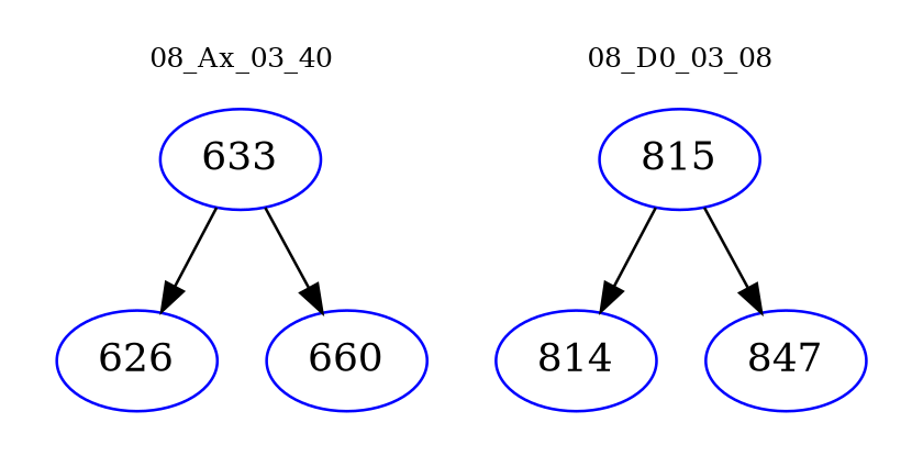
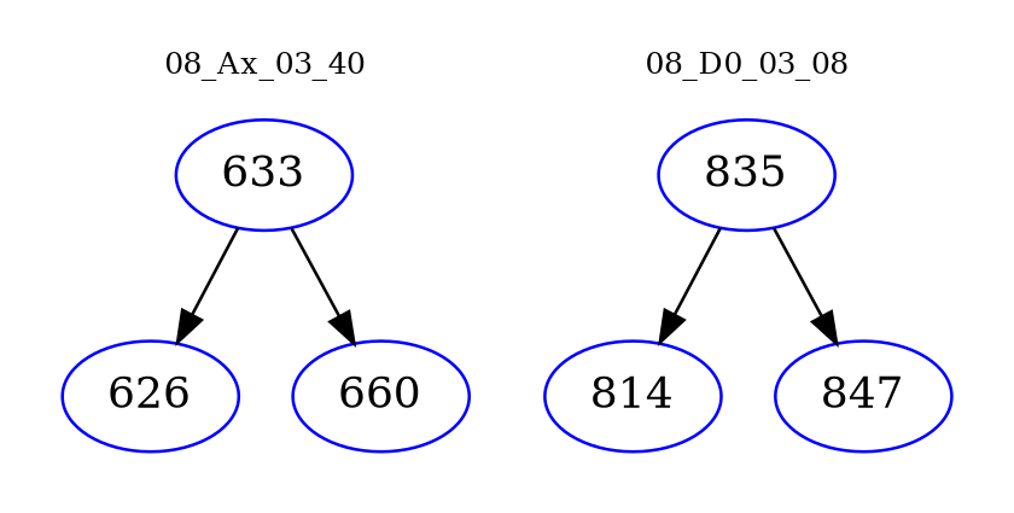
  digraph {
    node [color=blue]
    edge [color=black]
    n1 [label=633]
    n2 [label=626]
    n3 [label=660]
-   n4 [label=815]
+   n4 [label=835]
    n5 [label=814]
    n6 [label=847]
    subgraph cluster_1 {
      color=white
      fontsize=10
      label="08_Ax_03_40"
      n1
      n2
      n3
    }
    subgraph cluster_2 {
      color=white
      fontsize=10
      label="08_D0_03_08"
      n4
      n5
      n6
    }
    n1 -> n2
    n1 -> n3
    n4 -> n5
    n4 -> n6
  }
